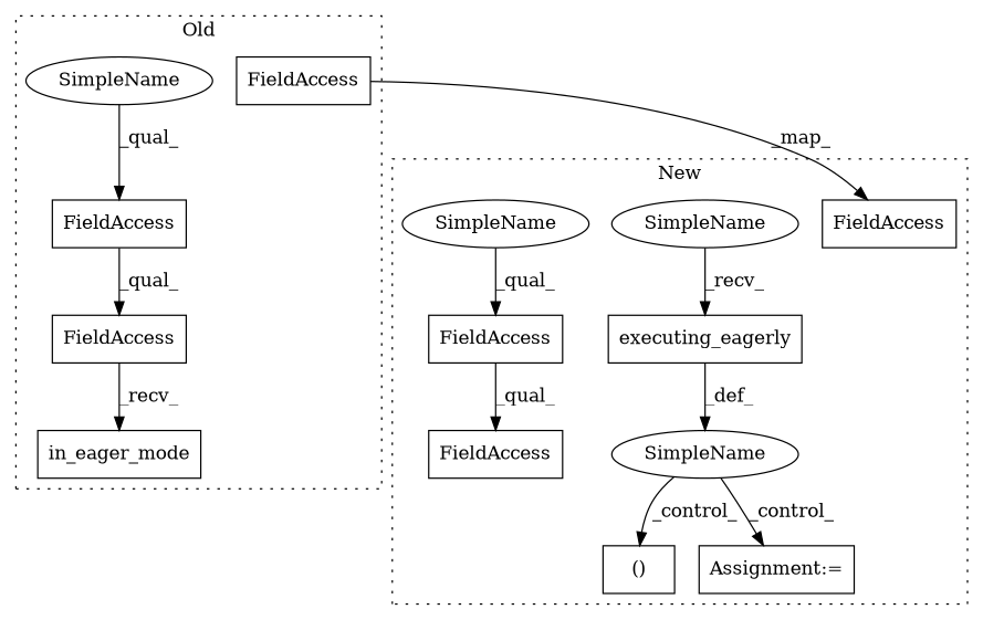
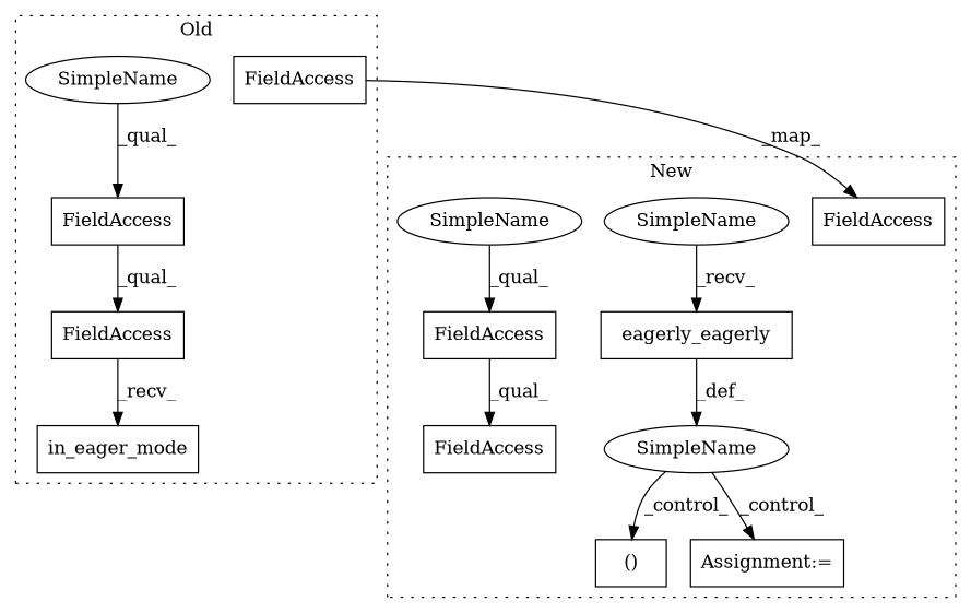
  digraph {
    node [a=22 l=18 s=32463 shape=box]
    n1 [a=32 l=15 label=in_eager_mode s=32488]
    n2 [l=24 label=FieldAccess]
    n3 [label=FieldAccess]
    n4 [label=FieldAccess s=32623]
    n5 [a=42 l=10 label=SimpleName shape=ellipse]
    n6 [a=106 l=31 label="()" s=32767]
    n7 [a=42 label=SimpleName shape=ellipse l="" s=""]
    n8 [a=7 l=1 label="Assignment:=" s=32657]
-   n9 [a=32 l=19 label=executing_eagerly s=32558]
+   n9 [a=32 l=19 label=eagerly_eagerly s=32558]
    n10 [l=16 label=FieldAccess s=32658]
    n11 [l=23 label=FieldAccess s=32658]
    n12 [label=FieldAccess s=32800]
    n13 [a=42 l=10 label=SimpleName s=32547 shape=ellipse]
    n14 [a=42 l=10 label=SimpleName s=32658 shape=ellipse]
    subgraph cluster_1 {
      label=Old
      style=dotted
      n1
      n2
      n3
      n4
      n5
    }
    subgraph cluster_2 {
      label=New
      style=dotted
      n6
      n7
      n8
      n9
      n10
      n11
      n12
      n13
      n14
    }
    n2 -> n1 [label=_recv_]
    n3 -> n2 [label=_qual_]
    n4 -> n12 [label=_map_]
    n5 -> n3 [label=_qual_]
    n7 -> n6 [label=_control_]
    n7 -> n8 [label=_control_]
    n9 -> n7 [label=_def_]
    n10 -> n11 [label=_qual_]
    n13 -> n9 [label=_recv_]
    n14 -> n10 [label=_qual_]
  }
